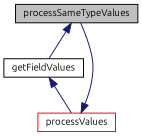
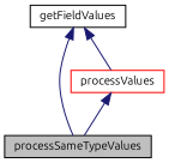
  digraph {
    fontname=Ubuntu
    rankdir=TB
    node [color=black fontname=Ubuntu fontsize=10 shape=record]
    edge [color=midnightblue dir=back fontname=Ubuntu fontsize=10 labelfontname=Helvetica labelfontsize=10 style=solid]
    n1 [fillcolor=grey75 fontcolor=black height=0.2 label=processSameTypeValues style=filled width=0.4]
    n2 [height=0.2 label=getFieldValues width=0.4]
    n3 [color=red height=0.2 label=processValues width=0.4]
-   n1 -> n2
+   n2 -> n1
    n2 -> n3
    n3 -> n1
  }
